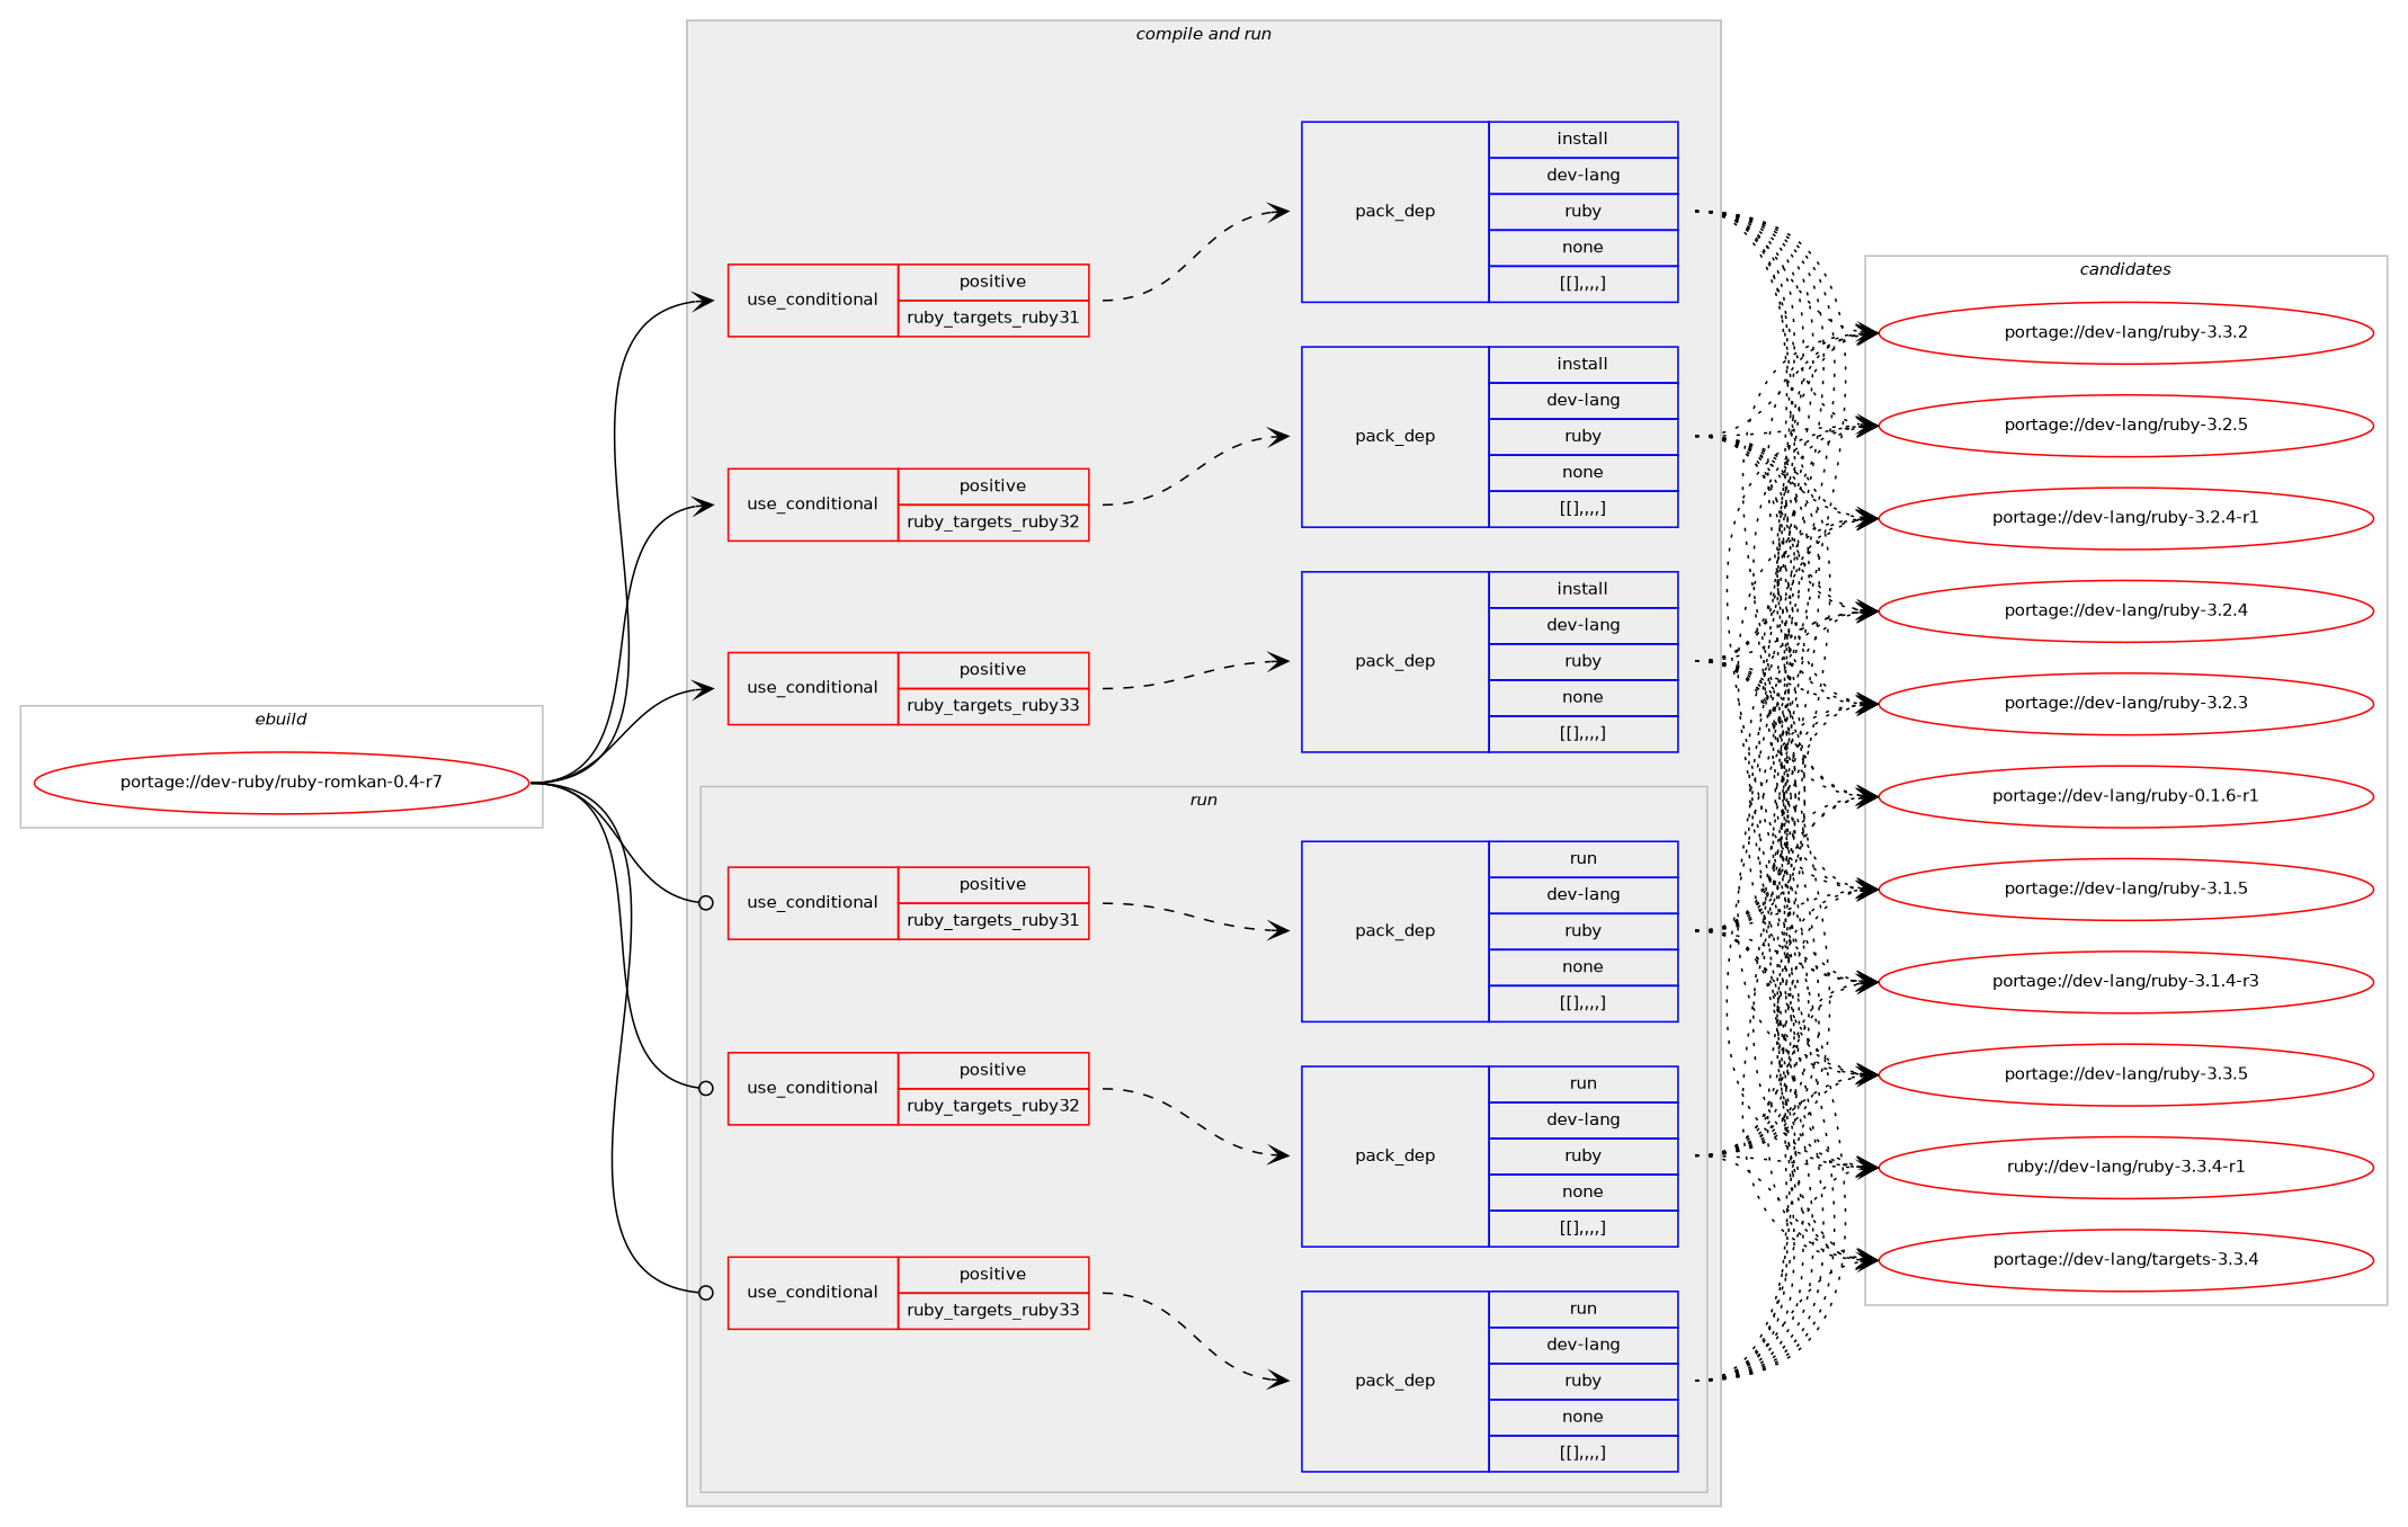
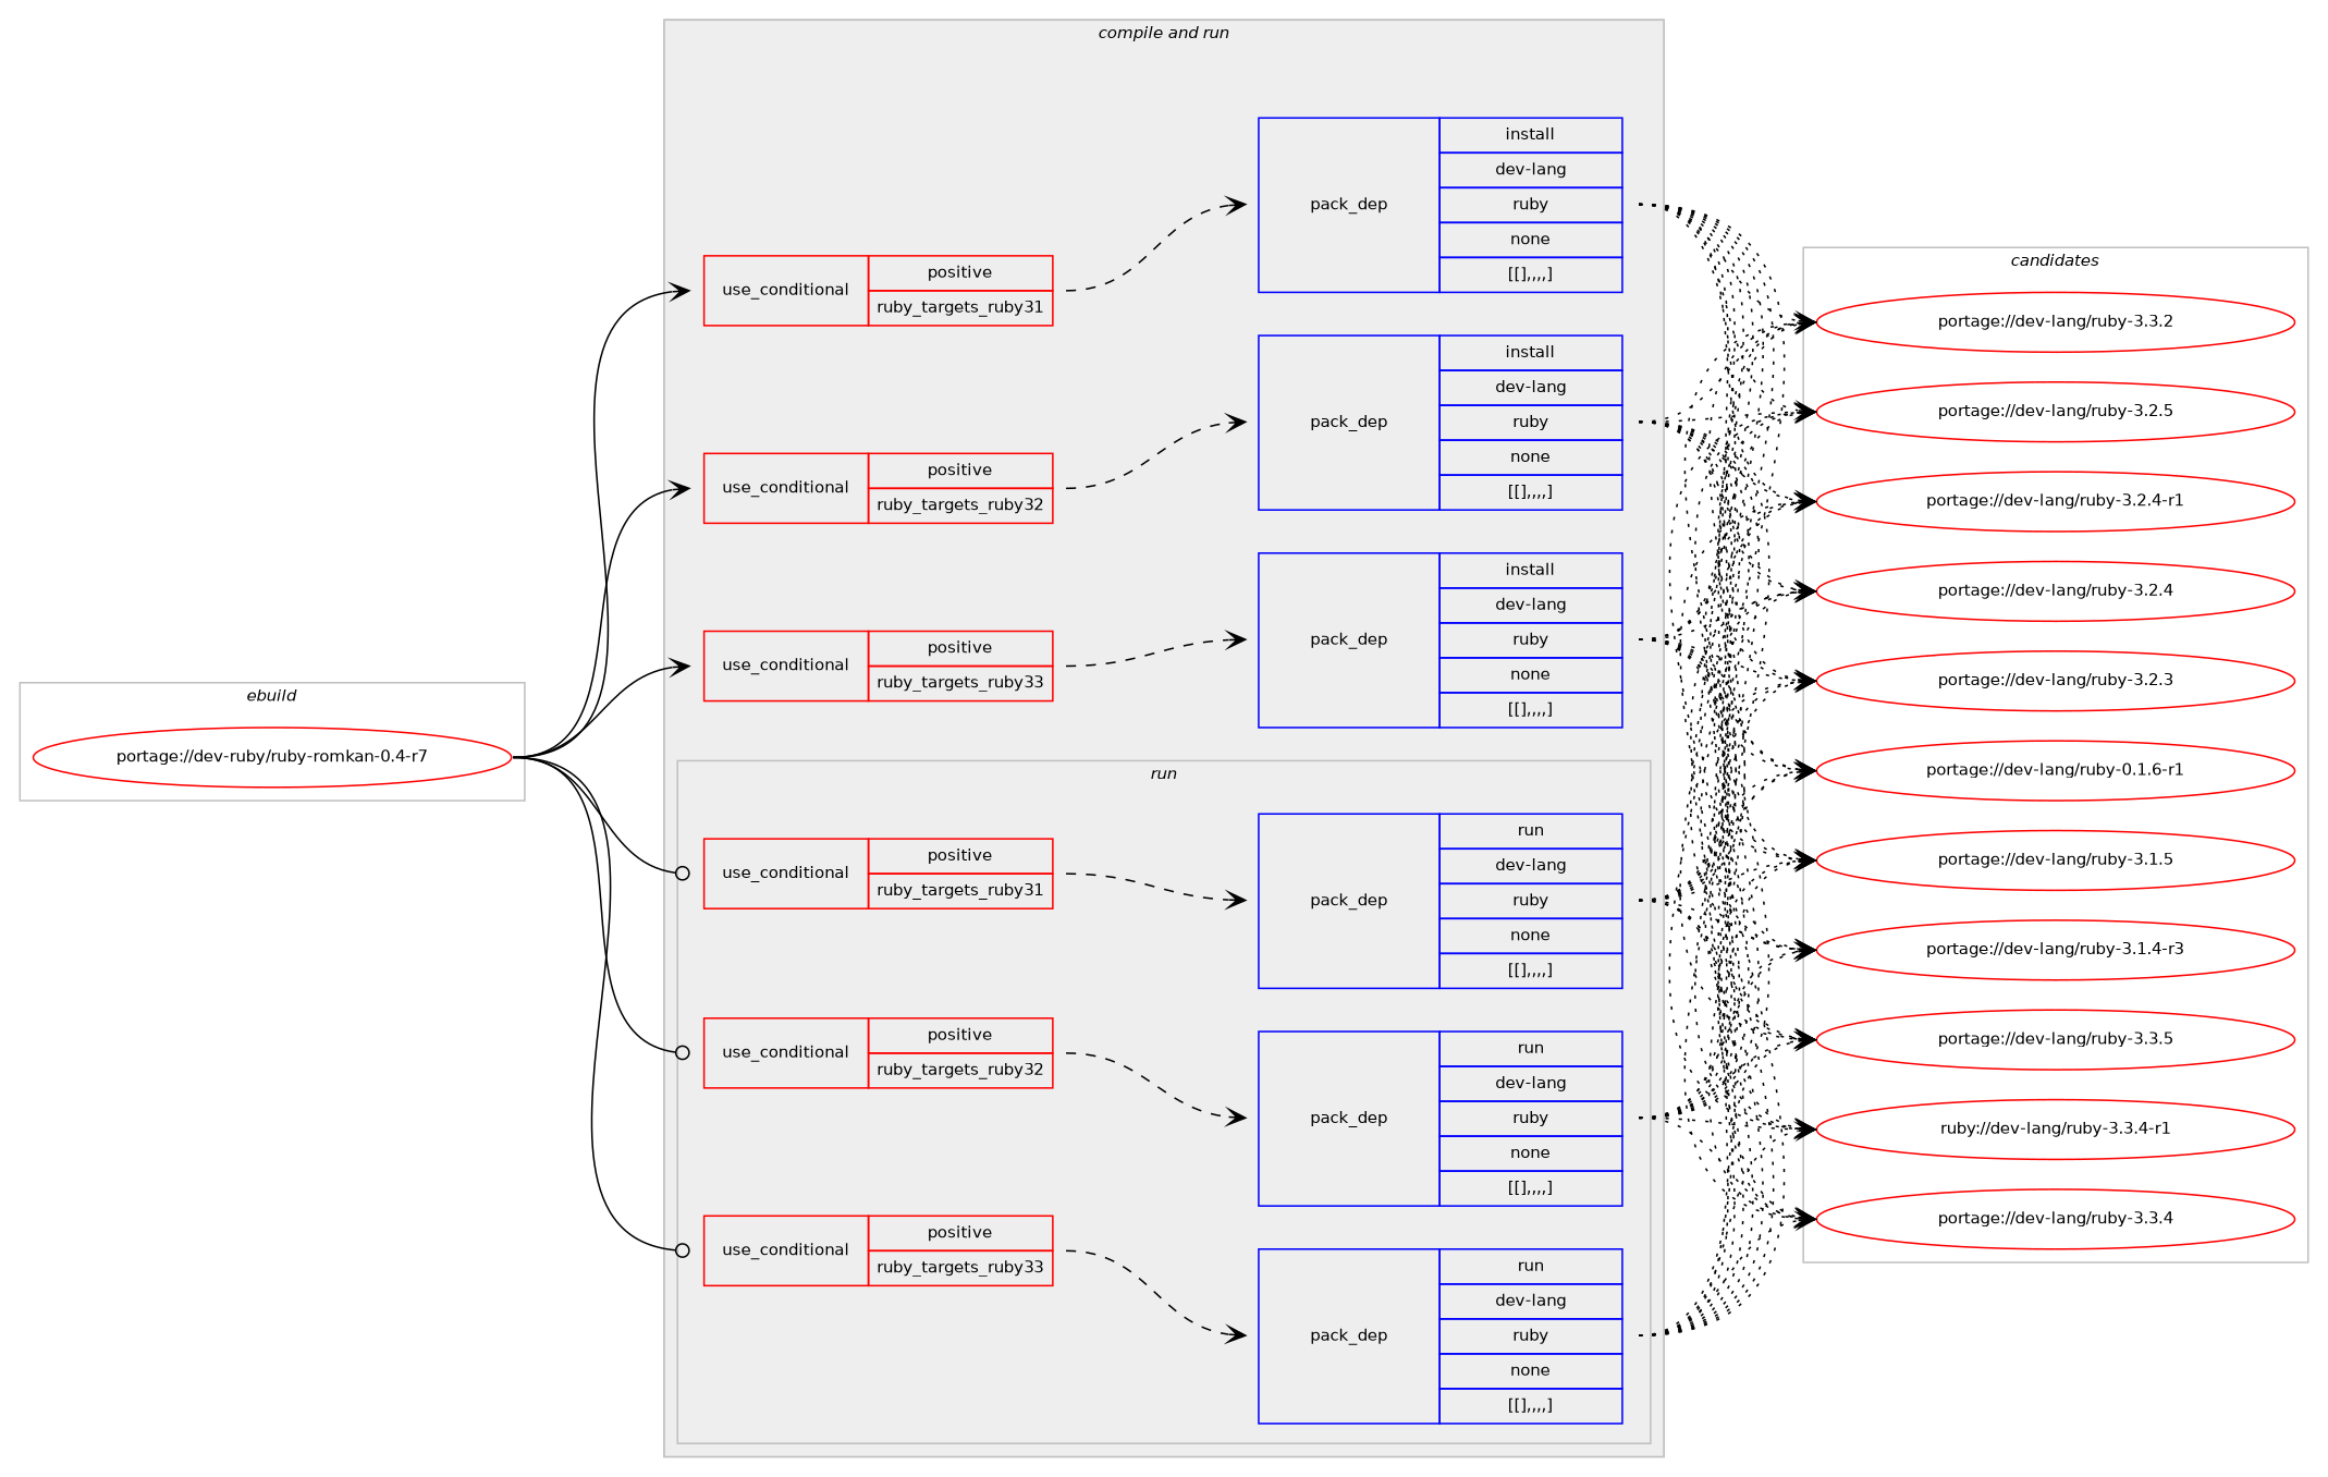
  digraph {
    compound=true
    concentrate=true
    fontname=Helvetica
    fontsize=10
    newrank=true
    rankdir=LR
    ranksep=1.5
    node [color=red fontname=Helvetica fontsize=10]
    edge [arrowhead=vee headport=w style=dotted tailport=e weight=100]
    n1 [label="portage://dev-ruby/ruby-romkan-0.4-r7" width=4]
    n2 [color=blue label=<<TABLE BORDER="0" CELLBORDER="1" CELLSPACING="0" CELLPADDING="4" WIDTH="220"><TR><TD ROWSPAN="6" CELLPADDING="30">pack_dep</TD></TR><TR><TD WIDTH="110">install</TD></TR><TR><TD>dev-lang</TD></TR><TR><TD>ruby</TD></TR><TR><TD>none</TD></TR><TR><TD>[[],,,,]</TD></TR></TABLE>> shape=none]
    n3 [label=<<TABLE BORDER="0" CELLBORDER="1" CELLSPACING="0" CELLPADDING="4"><TR><TD ROWSPAN="3" CELLPADDING="10">use_conditional</TD></TR><TR><TD>positive</TD></TR><TR><TD>ruby_targets_ruby31</TD></TR></TABLE>> shape=none]
    n4 [color=blue label=<<TABLE BORDER="0" CELLBORDER="1" CELLSPACING="0" CELLPADDING="4" WIDTH="220"><TR><TD ROWSPAN="6" CELLPADDING="30">pack_dep</TD></TR><TR><TD WIDTH="110">install</TD></TR><TR><TD>dev-lang</TD></TR><TR><TD>ruby</TD></TR><TR><TD>none</TD></TR><TR><TD>[[],,,,]</TD></TR></TABLE>> shape=none]
    n5 [label=<<TABLE BORDER="0" CELLBORDER="1" CELLSPACING="0" CELLPADDING="4"><TR><TD ROWSPAN="3" CELLPADDING="10">use_conditional</TD></TR><TR><TD>positive</TD></TR><TR><TD>ruby_targets_ruby32</TD></TR></TABLE>> shape=none]
    n6 [color=blue label=<<TABLE BORDER="0" CELLBORDER="1" CELLSPACING="0" CELLPADDING="4" WIDTH="220"><TR><TD ROWSPAN="6" CELLPADDING="30">pack_dep</TD></TR><TR><TD WIDTH="110">install</TD></TR><TR><TD>dev-lang</TD></TR><TR><TD>ruby</TD></TR><TR><TD>none</TD></TR><TR><TD>[[],,,,]</TD></TR></TABLE>> shape=none]
    n7 [label=<<TABLE BORDER="0" CELLBORDER="1" CELLSPACING="0" CELLPADDING="4"><TR><TD ROWSPAN="3" CELLPADDING="10">use_conditional</TD></TR><TR><TD>positive</TD></TR><TR><TD>ruby_targets_ruby33</TD></TR></TABLE>> shape=none]
    n8 [color=blue label=<<TABLE BORDER="0" CELLBORDER="1" CELLSPACING="0" CELLPADDING="4" WIDTH="220"><TR><TD ROWSPAN="6" CELLPADDING="30">pack_dep</TD></TR><TR><TD WIDTH="110">run</TD></TR><TR><TD>dev-lang</TD></TR><TR><TD>ruby</TD></TR><TR><TD>none</TD></TR><TR><TD>[[],,,,]</TD></TR></TABLE>> shape=none]
    n9 [label=<<TABLE BORDER="0" CELLBORDER="1" CELLSPACING="0" CELLPADDING="4"><TR><TD ROWSPAN="3" CELLPADDING="10">use_conditional</TD></TR><TR><TD>positive</TD></TR><TR><TD>ruby_targets_ruby31</TD></TR></TABLE>> shape=none]
    n10 [color=blue label=<<TABLE BORDER="0" CELLBORDER="1" CELLSPACING="0" CELLPADDING="4" WIDTH="220"><TR><TD ROWSPAN="6" CELLPADDING="30">pack_dep</TD></TR><TR><TD WIDTH="110">run</TD></TR><TR><TD>dev-lang</TD></TR><TR><TD>ruby</TD></TR><TR><TD>none</TD></TR><TR><TD>[[],,,,]</TD></TR></TABLE>> shape=none]
    n11 [label=<<TABLE BORDER="0" CELLBORDER="1" CELLSPACING="0" CELLPADDING="4"><TR><TD ROWSPAN="3" CELLPADDING="10">use_conditional</TD></TR><TR><TD>positive</TD></TR><TR><TD>ruby_targets_ruby32</TD></TR></TABLE>> shape=none]
    n12 [color=blue label=<<TABLE BORDER="0" CELLBORDER="1" CELLSPACING="0" CELLPADDING="4" WIDTH="220"><TR><TD ROWSPAN="6" CELLPADDING="30">pack_dep</TD></TR><TR><TD WIDTH="110">run</TD></TR><TR><TD>dev-lang</TD></TR><TR><TD>ruby</TD></TR><TR><TD>none</TD></TR><TR><TD>[[],,,,]</TD></TR></TABLE>> shape=none]
    n13 [label=<<TABLE BORDER="0" CELLBORDER="1" CELLSPACING="0" CELLPADDING="4"><TR><TD ROWSPAN="3" CELLPADDING="10">use_conditional</TD></TR><TR><TD>positive</TD></TR><TR><TD>ruby_targets_ruby33</TD></TR></TABLE>> shape=none]
    n14 [label="portage://dev-lang/ruby-3.3.5" width=4]
    n15 [label="ruby://dev-lang/ruby-3.3.4-r1" width=4]
-   n16 [label="portage://dev-lang/targets-3.3.4" width=4]
+   n16 [label="portage://dev-lang/ruby-3.3.4" width=4]
    n17 [label="portage://dev-lang/ruby-3.3.2" width=4]
    n18 [label="portage://dev-lang/ruby-3.2.5" width=4]
    n19 [label="portage://dev-lang/ruby-3.2.4-r1" width=4]
    n20 [label="portage://dev-lang/ruby-3.2.4" width=4]
    n21 [label="portage://dev-lang/ruby-3.2.3" width=4]
    n22 [label="portage://dev-lang/ruby-0.1.6-r1" width=4]
    n23 [label="portage://dev-lang/ruby-3.1.5" width=4]
    n24 [label="portage://dev-lang/ruby-3.1.4-r3" width=4]
    subgraph cluster_1 {
      color=gray
      label=<<i>ebuild</i>>
      n1
    }
    subgraph cluster_2 {
      color=gray
      label=<<i>dependencies</i>>
      subgraph cluster_3 {
        color=gray
        fillcolor="#eeeeee"
        label=<<i>compile</i>>
        style=filled
        subgraph sub_4 {
          color=gray
          fillcolor="#eeeeee"
          label=<<i>compile</i>>
          style=filled
          n3
          subgraph sub_5 {
            color=gray
            fillcolor="#eeeeee"
            label=<<i>compile</i>>
            style=filled
            n2
          }
        }
        subgraph sub_6 {
          color=gray
          fillcolor="#eeeeee"
          label=<<i>compile</i>>
          style=filled
          n5
          subgraph sub_7 {
            color=gray
            fillcolor="#eeeeee"
            label=<<i>compile</i>>
            style=filled
            n4
          }
        }
        subgraph sub_8 {
          color=gray
          fillcolor="#eeeeee"
          label=<<i>compile</i>>
          style=filled
          n7
          subgraph sub_9 {
            color=gray
            fillcolor="#eeeeee"
            label=<<i>compile</i>>
            style=filled
            n6
          }
        }
      }
      subgraph cluster_10 {
        color=gray
        fillcolor="#eeeeee"
        label=<<i>compile and run</i>>
        style=filled
      }
      subgraph cluster_11 {
        color=gray
        fillcolor="#eeeeee"
        label=<<i>run</i>>
        style=filled
        subgraph sub_12 {
          color=gray
          fillcolor="#eeeeee"
          label=<<i>run</i>>
          style=filled
          n9
          subgraph sub_13 {
            color=gray
            fillcolor="#eeeeee"
            label=<<i>run</i>>
            style=filled
            n8
          }
        }
        subgraph sub_14 {
          color=gray
          fillcolor="#eeeeee"
          label=<<i>run</i>>
          style=filled
          n11
          subgraph sub_15 {
            color=gray
            fillcolor="#eeeeee"
            label=<<i>run</i>>
            style=filled
            n10
          }
        }
        subgraph sub_16 {
          color=gray
          fillcolor="#eeeeee"
          label=<<i>run</i>>
          style=filled
          n13
          subgraph sub_17 {
            color=gray
            fillcolor="#eeeeee"
            label=<<i>run</i>>
            style=filled
            n12
          }
        }
      }
    }
    subgraph cluster_18 {
      color=gray
      label=<<i>candidates</i>>
      rank=same
      subgraph sub_19 {
        color=black
        label=<<i>candidates</i>>
        nodesep=1
        rank=same
        n14
        n15
        n16
        n17
        n18
        n19
        n20
        n21
        n22
        n23
        n24
      }
      subgraph sub_20 {
        color=black
        label=<<i>candidates</i>>
        nodesep=1
        rank=same
        n14
        n15
        n16
        n17
        n18
        n19
        n20
        n21
        n22
        n23
        n24
      }
      subgraph sub_21 {
        color=black
        label=<<i>candidates</i>>
        nodesep=1
        rank=same
        n14
        n15
        n16
        n17
        n18
        n19
        n20
        n21
        n22
        n23
        n24
      }
      subgraph sub_22 {
        color=black
        label=<<i>candidates</i>>
        nodesep=1
        rank=same
        n14
        n15
        n16
        n17
        n18
        n19
        n20
        n21
        n22
        n23
        n24
      }
      subgraph sub_23 {
        color=black
        label=<<i>candidates</i>>
        nodesep=1
        rank=same
        n14
        n15
        n16
        n17
        n18
        n19
        n20
        n21
        n22
        n23
        n24
      }
      subgraph sub_24 {
        color=black
        label=<<i>candidates</i>>
        nodesep=1
        rank=same
        n14
        n15
        n16
        n17
        n18
        n19
        n20
        n21
        n22
        n23
        n24
      }
    }
    n1 -> n3 [style=solid weight=20]
    n1 -> n5 [style=solid weight=20]
    n1 -> n7 [style=solid weight=20]
    n1 -> n9 [arrowhead=odot style=solid weight=20]
    n1 -> n11 [arrowhead=odot style=solid weight=20]
    n1 -> n13 [arrowhead=odot style=solid weight=20]
    n2 -> n14
    n2 -> n15
    n2 -> n16
    n2 -> n17
    n2 -> n18
    n2 -> n19
    n2 -> n20
    n2 -> n21
    n2 -> n22
    n2 -> n23
    n2 -> n24
    n3 -> n2 [style=dashed weight=20]
    n4 -> n14
    n4 -> n15
    n4 -> n16
    n4 -> n17
    n4 -> n18
    n4 -> n19
    n4 -> n20
    n4 -> n21
    n4 -> n22
    n4 -> n23
    n4 -> n24
    n5 -> n4 [style=dashed weight=20]
    n6 -> n14
    n6 -> n15
    n6 -> n16
    n6 -> n17
    n6 -> n18
    n6 -> n19
    n6 -> n20
    n6 -> n21
    n6 -> n22
    n6 -> n23
    n6 -> n24
    n7 -> n6 [style=dashed weight=20]
    n8 -> n14
    n8 -> n15
    n8 -> n16
    n8 -> n17
    n8 -> n18
    n8 -> n19
    n8 -> n20
    n8 -> n21
    n8 -> n22
    n8 -> n23
    n8 -> n24
    n9 -> n8 [style=dashed weight=20]
    n10 -> n14
    n10 -> n15
    n10 -> n16
    n10 -> n17
    n10 -> n18
    n10 -> n19
    n10 -> n20
    n10 -> n21
    n10 -> n22
    n10 -> n23
    n10 -> n24
    n11 -> n10 [style=dashed weight=20]
    n12 -> n14
    n12 -> n15
    n12 -> n16
    n12 -> n17
    n12 -> n18
    n12 -> n19
    n12 -> n20
    n12 -> n21
    n12 -> n22
    n12 -> n23
    n12 -> n24
    n13 -> n12 [style=dashed weight=20]
  }
